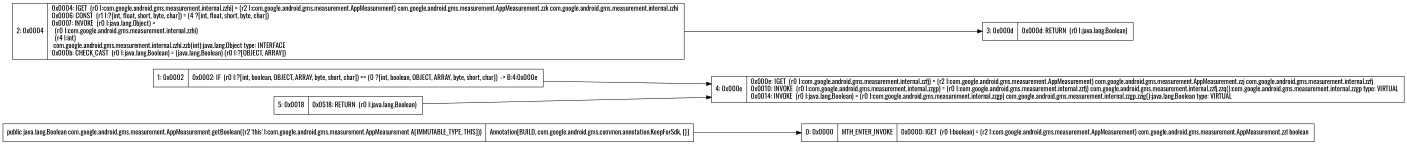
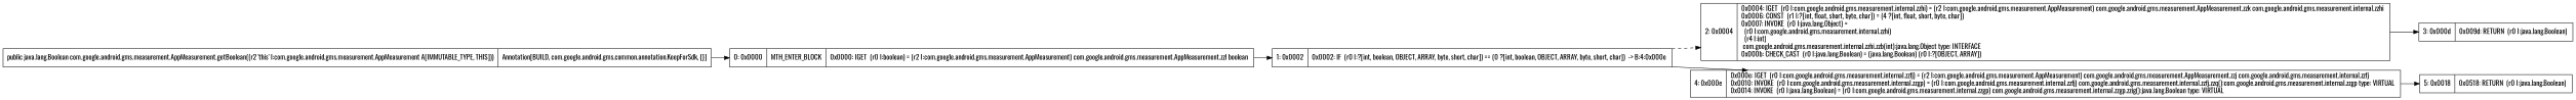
  digraph {
    fontname=Oswald
    rankdir=LR
    node [fontname=Oswald shape=record]
    edge [fontname=Oswald]
-   n1 [label="{0\:\ 0x0000|MTH_ENTER_INVOKE\l|0x0000: IGET  (r0 I:boolean) = (r2 I:com.google.android.gms.measurement.AppMeasurement) com.google.android.gms.measurement.AppMeasurement.zzl boolean \l}"]
+   n1 [label="{0\:\ 0x0000|MTH_ENTER_BLOCK\l|0x0000: IGET  (r0 I:boolean) = (r2 I:com.google.android.gms.measurement.AppMeasurement) com.google.android.gms.measurement.AppMeasurement.zzl boolean \l}"]
    n2 [label="{1\:\ 0x0002|0x0002: IF  (r0 I:?[int, boolean, OBJECT, ARRAY, byte, short, char]) == (0 ?[int, boolean, OBJECT, ARRAY, byte, short, char])  \-\> B:4:0x000e \l}"]
    n3 [label="{2\:\ 0x0004|0x0004: IGET  (r0 I:com.google.android.gms.measurement.internal.zzhi) = (r2 I:com.google.android.gms.measurement.AppMeasurement) com.google.android.gms.measurement.AppMeasurement.zzk com.google.android.gms.measurement.internal.zzhi \l0x0006: CONST  (r1 I:?[int, float, short, byte, char]) = (4 ?[int, float, short, byte, char]) \l0x0007: INVOKE  (r0 I:java.lang.Object) = \l  (r0 I:com.google.android.gms.measurement.internal.zzhi)\l  (r4 I:int)\l com.google.android.gms.measurement.internal.zzhi.zzb(int):java.lang.Object type: INTERFACE \l0x000b: CHECK_CAST  (r0 I:java.lang.Boolean) = (java.lang.Boolean) (r0 I:?[OBJECT, ARRAY]) \l}"]
    n4 [label="{4\:\ 0x000e|0x000e: IGET  (r0 I:com.google.android.gms.measurement.internal.zzfj) = (r2 I:com.google.android.gms.measurement.AppMeasurement) com.google.android.gms.measurement.AppMeasurement.zzj com.google.android.gms.measurement.internal.zzfj \l0x0010: INVOKE  (r0 I:com.google.android.gms.measurement.internal.zzgp) = (r0 I:com.google.android.gms.measurement.internal.zzfj) com.google.android.gms.measurement.internal.zzfj.zzq():com.google.android.gms.measurement.internal.zzgp type: VIRTUAL \l0x0014: INVOKE  (r0 I:java.lang.Boolean) = (r0 I:com.google.android.gms.measurement.internal.zzgp) com.google.android.gms.measurement.internal.zzgp.zzig():java.lang.Boolean type: VIRTUAL \l}"]
-   n5 [label="{3\:\ 0x000d|0x000d: RETURN  (r0 I:java.lang.Boolean) \l}"]
+   n5 [label="{3\:\ 0x000d|0x009d: RETURN  (r0 I:java.lang.Boolean) \l}"]
    n6 [label="{5\:\ 0x0018|0x0518: RETURN  (r0 I:java.lang.Boolean) \l}"]
    n7 [label="{public java.lang.Boolean com.google.android.gms.measurement.AppMeasurement.getBoolean((r2 'this' I:com.google.android.gms.measurement.AppMeasurement A[IMMUTABLE_TYPE, THIS]))  | Annotation[BUILD, com.google.android.gms.common.annotation.KeepForSdk, \{\}]\l}"]
+   n1 -> n2
+   n2 -> n3 [style=dashed]
    n2 -> n4
    n3 -> n5
-   n6 -> n4
+   n4 -> n6
    n7 -> n1
  }
